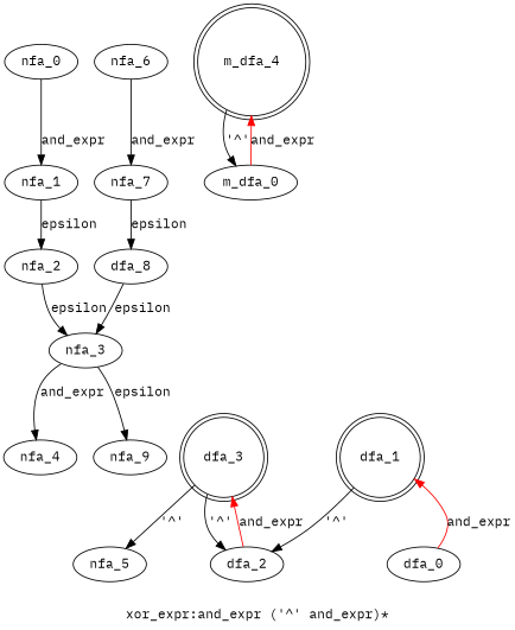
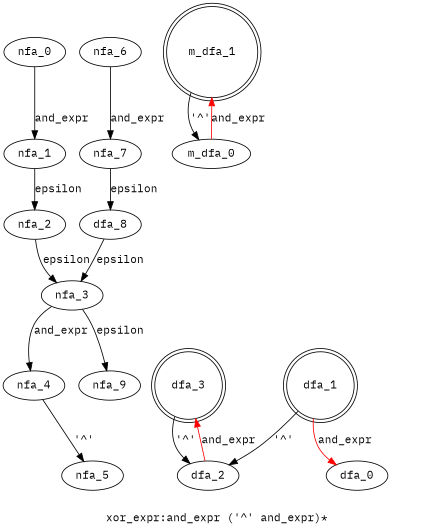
  digraph {
    fontname="IBM Plex Mono"
    label="xor_expr:and_expr ('^' and_expr)*"
    node [fontname="IBM Plex Mono"]
    edge [fontname="IBM Plex Mono"]
    nfa_0
    nfa_1
    nfa_2
    nfa_3
    nfa_4
    nfa_9
    nfa_5
    nfa_6
    nfa_7
    n10 [label=dfa_8]
    dfa_1 [shape=doublecircle]
    dfa_0
    dfa_2
    dfa_3 [shape=doublecircle]
-   m_dfa_1 [shape=doublecircle label=m_dfa_4]
+   m_dfa_1 [shape=doublecircle]
    m_dfa_0
    subgraph sub_1 {
      nfa_0
      nfa_1
      nfa_2
      nfa_3
      nfa_4
      nfa_9
      nfa_5
      nfa_6
      nfa_7
      n10
    }
    subgraph sub_2 {
      dfa_1
      dfa_0
      dfa_2
      dfa_3
    }
    subgraph sub_3 {
      m_dfa_1
      m_dfa_0
    }
    nfa_0 -> nfa_1 [label=and_expr]
    nfa_1 -> nfa_2 [label=epsilon]
    nfa_2 -> nfa_3 [label=epsilon]
    nfa_3 -> nfa_4 [label=and_expr]
    nfa_3 -> nfa_9 [label=epsilon]
-   dfa_3 -> nfa_5 [label="'^'"]
+   nfa_4 -> nfa_5 [label="'^'"]
    nfa_6 -> nfa_7 [label=and_expr]
    nfa_7 -> n10 [label=epsilon]
    n10 -> nfa_3 [label=epsilon]
    dfa_1 -> dfa_2 [label="'^'"]
-   dfa_0 -> dfa_1 [color=red label=and_expr]
+   dfa_1 -> dfa_0 [color=red label=and_expr]
    dfa_2 -> dfa_3 [color=red label=and_expr]
    dfa_3 -> dfa_2 [label="'^'"]
    m_dfa_1 -> m_dfa_0 [label="'^'"]
    m_dfa_0 -> m_dfa_1 [color=red label=and_expr]
  }
